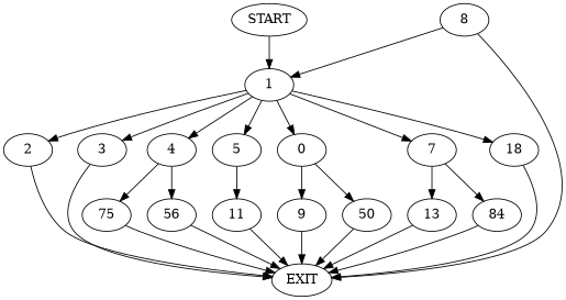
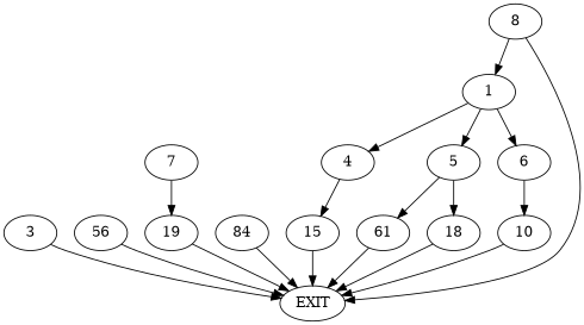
  digraph {
-   n1 [label=START]
    1
-   2
    3
    4
    5
-   6 [label=0]
+   6
    7
    n9 [label=EXIT]
-   15 [label=75]
+   15
    n11 [label=56]
-   11
+   11 [label=61]
    n13 [label=18]
-   9
-   10 [label=50]
-   13
+   10
+   13 [label=19]
    n17 [label=84]
    8
-   n1 -> 1
-   1 -> 2
-   1 -> 3
    1 -> 4
    1 -> 5
    1 -> 6
-   1 -> 7
-   2 -> n9
    3 -> n9
    4 -> 15
-   4 -> n11
    5 -> 11
-   1 -> n13
-   6 -> 9
+   5 -> n13
    6 -> 10
    7 -> 13
-   7 -> n17
    15 -> n9
    n11 -> n9
    11 -> n9
    n13 -> n9
-   9 -> n9
    10 -> n9
    13 -> n9
    n17 -> n9
    8 -> 1
    8 -> n9
  }
